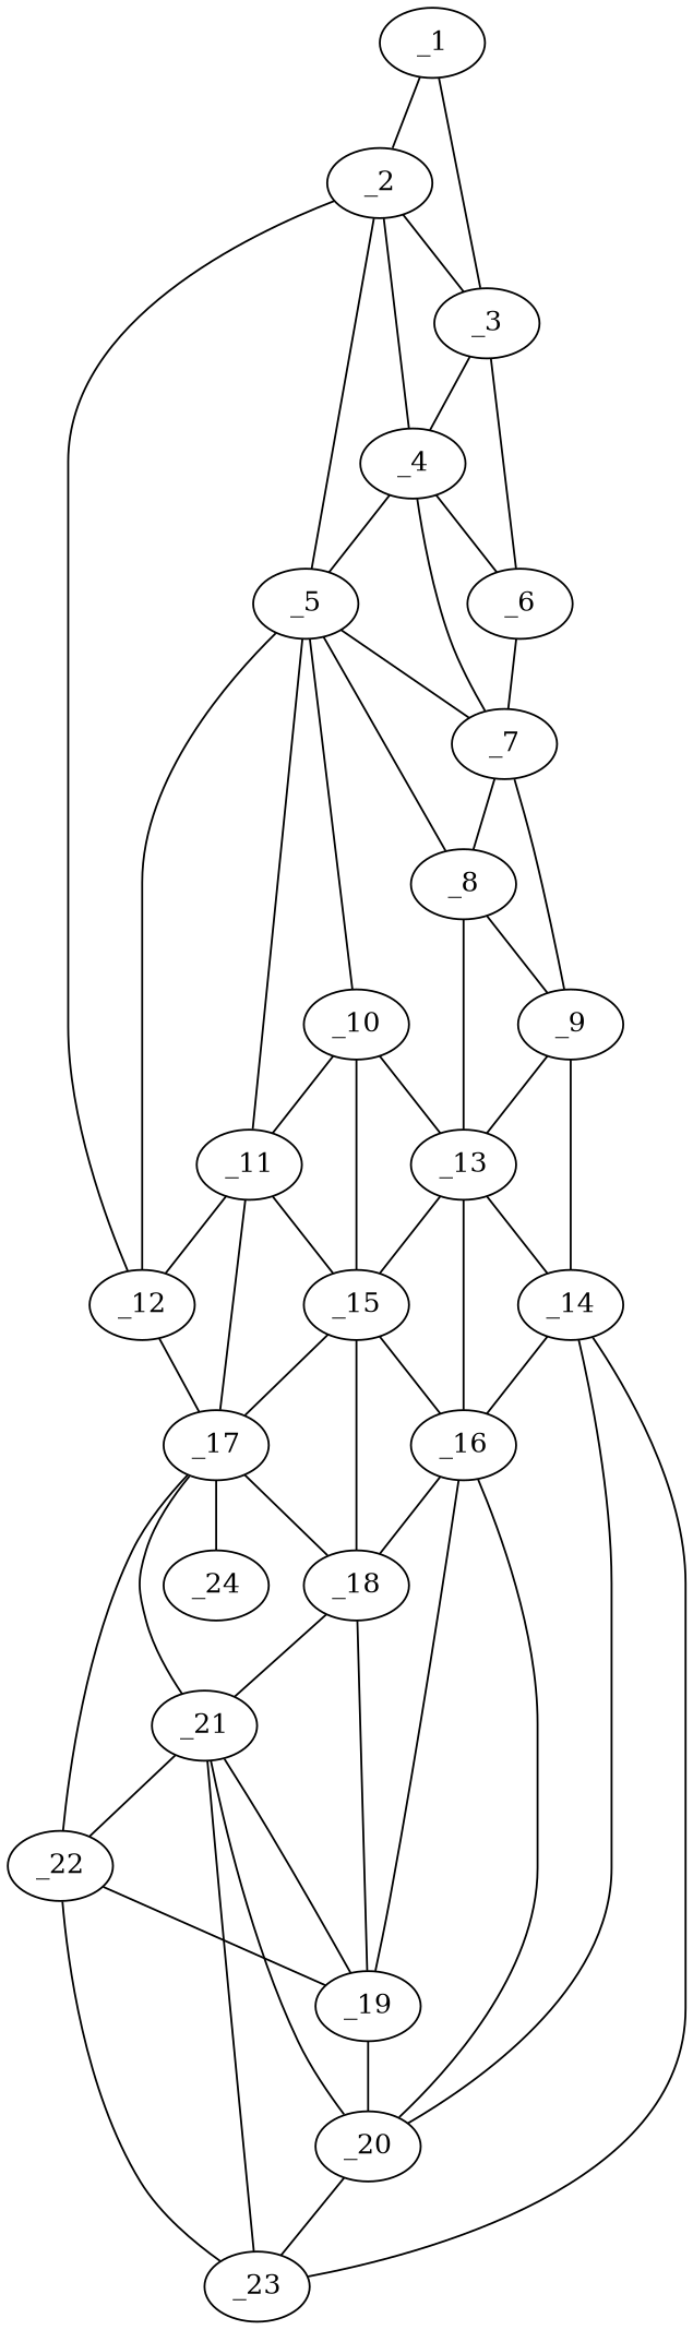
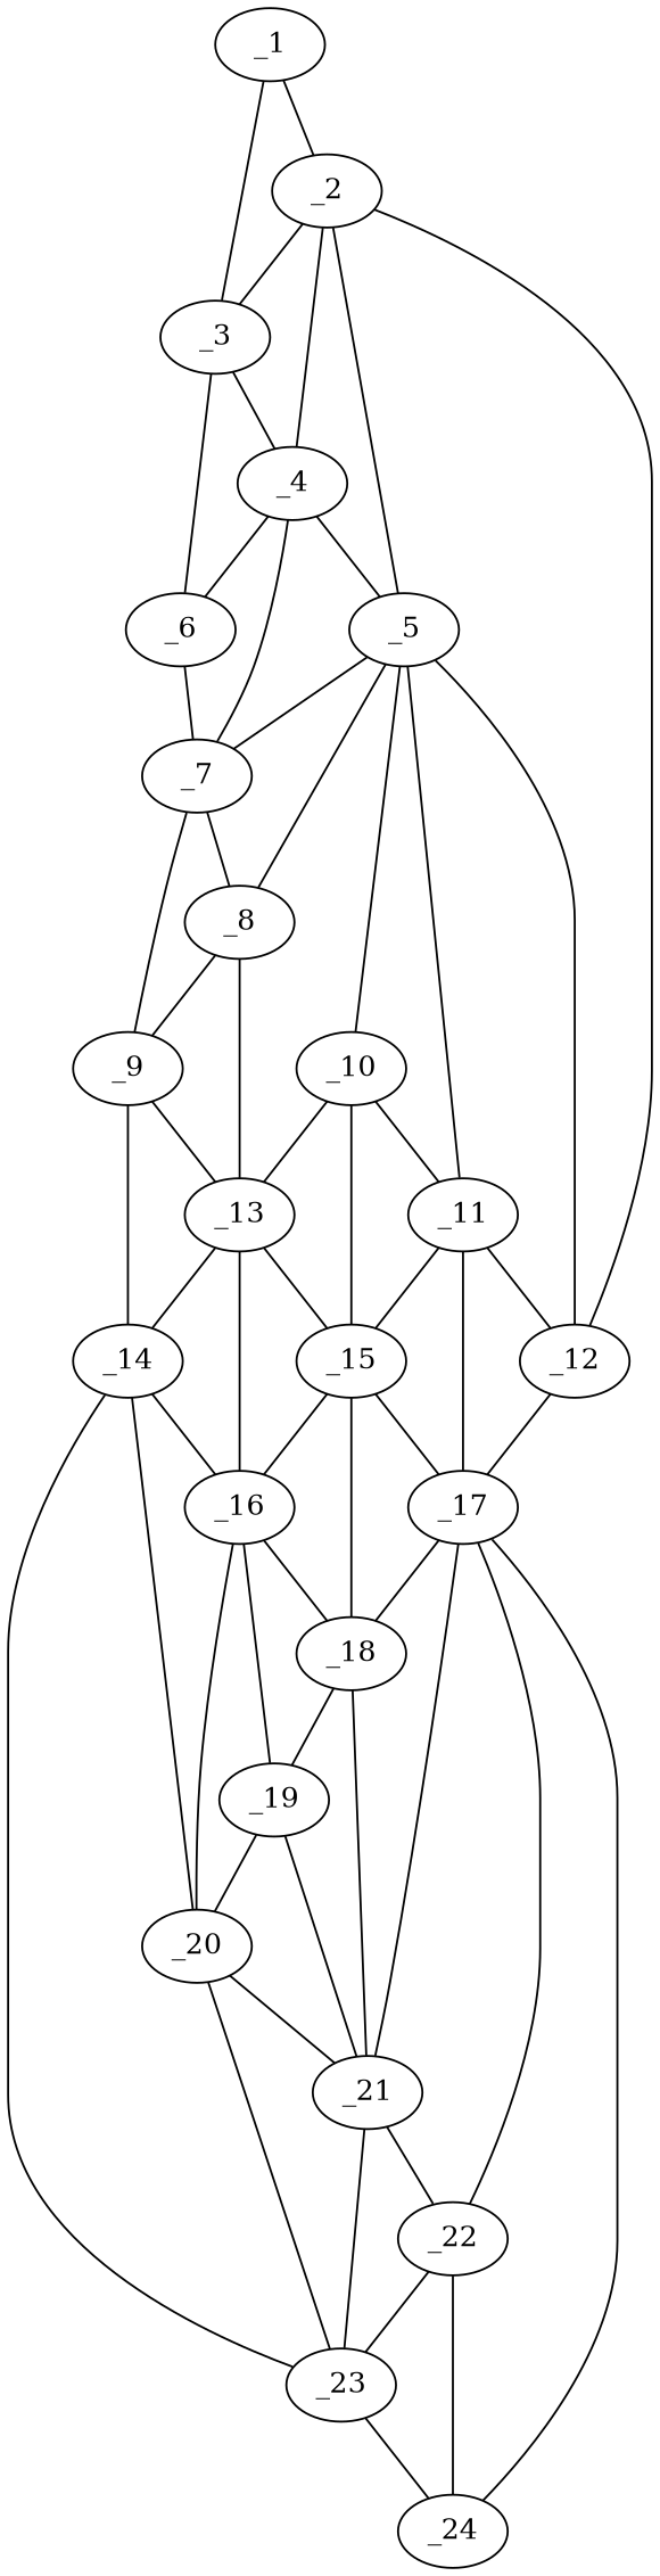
  graph {
    node [x=65 y=49]
    edge [valence=2]
    _1 [x=8]
    _3 [x=15 y=37]
    _2 [x=14 y=55]
    _4 [x=30 y=41]
    _6 [x=39 y=31]
    _5 [x=33 y=53]
    _12 [x=71 y=97]
    _7 [x=46 y=31]
    _8 [x=52 y=33]
    _10 [y=62]
    _11 [x=68 y=70]
    _17 [x=94 y=93]
    _9 [y=33]
    _13 [x=72 y=54]
    _15 [x=79 y=58]
    _18 [x=101 y=60]
    _21 [x=112 y=69]
    _22 [x=114 y=87]
    _24 [x=124 y=87]
    _14 [x=76 y=40]
    _16 [x=87]
    _20 [x=109 y=63]
    _23 [x=124 y=73]
    _19 [x=106 y=62]
    _1 -- _3 [valence=1]
    _1 -- _2 [valence=1]
    _3 -- _4 [valence=1]
    _3 -- _6 [valence=1]
    _2 -- _3
    _2 -- _4
    _2 -- _5 [valence=1]
    _2 -- _12 [valence=1]
    _4 -- _6
    _4 -- _5
    _4 -- _7
    _6 -- _7 [valence=1]
    _5 -- _12
    _5 -- _7
    _5 -- _8
    _5 -- _10
    _5 -- _11
    _12 -- _17 [valence=1]
    _7 -- _8
    _7 -- _9 [valence=1]
    _8 -- _9
    _8 -- _13 [valence=1]
    _10 -- _11
    _10 -- _13 [valence=1]
    _10 -- _15
    _11 -- _12
    _11 -- _17
    _11 -- _15 [valence=1]
    _17 -- _18
    _17 -- _21
    _17 -- _22
    _17 -- _24 [valence=1]
    _9 -- _13
    _9 -- _14 [valence=1]
    _13 -- _15
    _13 -- _14
    _13 -- _16
    _15 -- _17
    _15 -- _18
    _15 -- _16 [valence=1]
    _18 -- _21
    _18 -- _19 [valence=1]
    _21 -- _22
    _21 -- _23 [valence=1]
-   _22 -- _19 [valence=1]
+   _22 -- _24 [valence=1]
    _22 -- _23 [valence=1]
    _14 -- _16 [valence=1]
    _14 -- _20
    _14 -- _23 [valence=1]
    _16 -- _18
    _16 -- _20
    _16 -- _19
    _20 -- _21
    _20 -- _23 [valence=1]
+   _23 -- _24 [valence=1]
    _19 -- _21 [valence=1]
    _19 -- _20
  }
